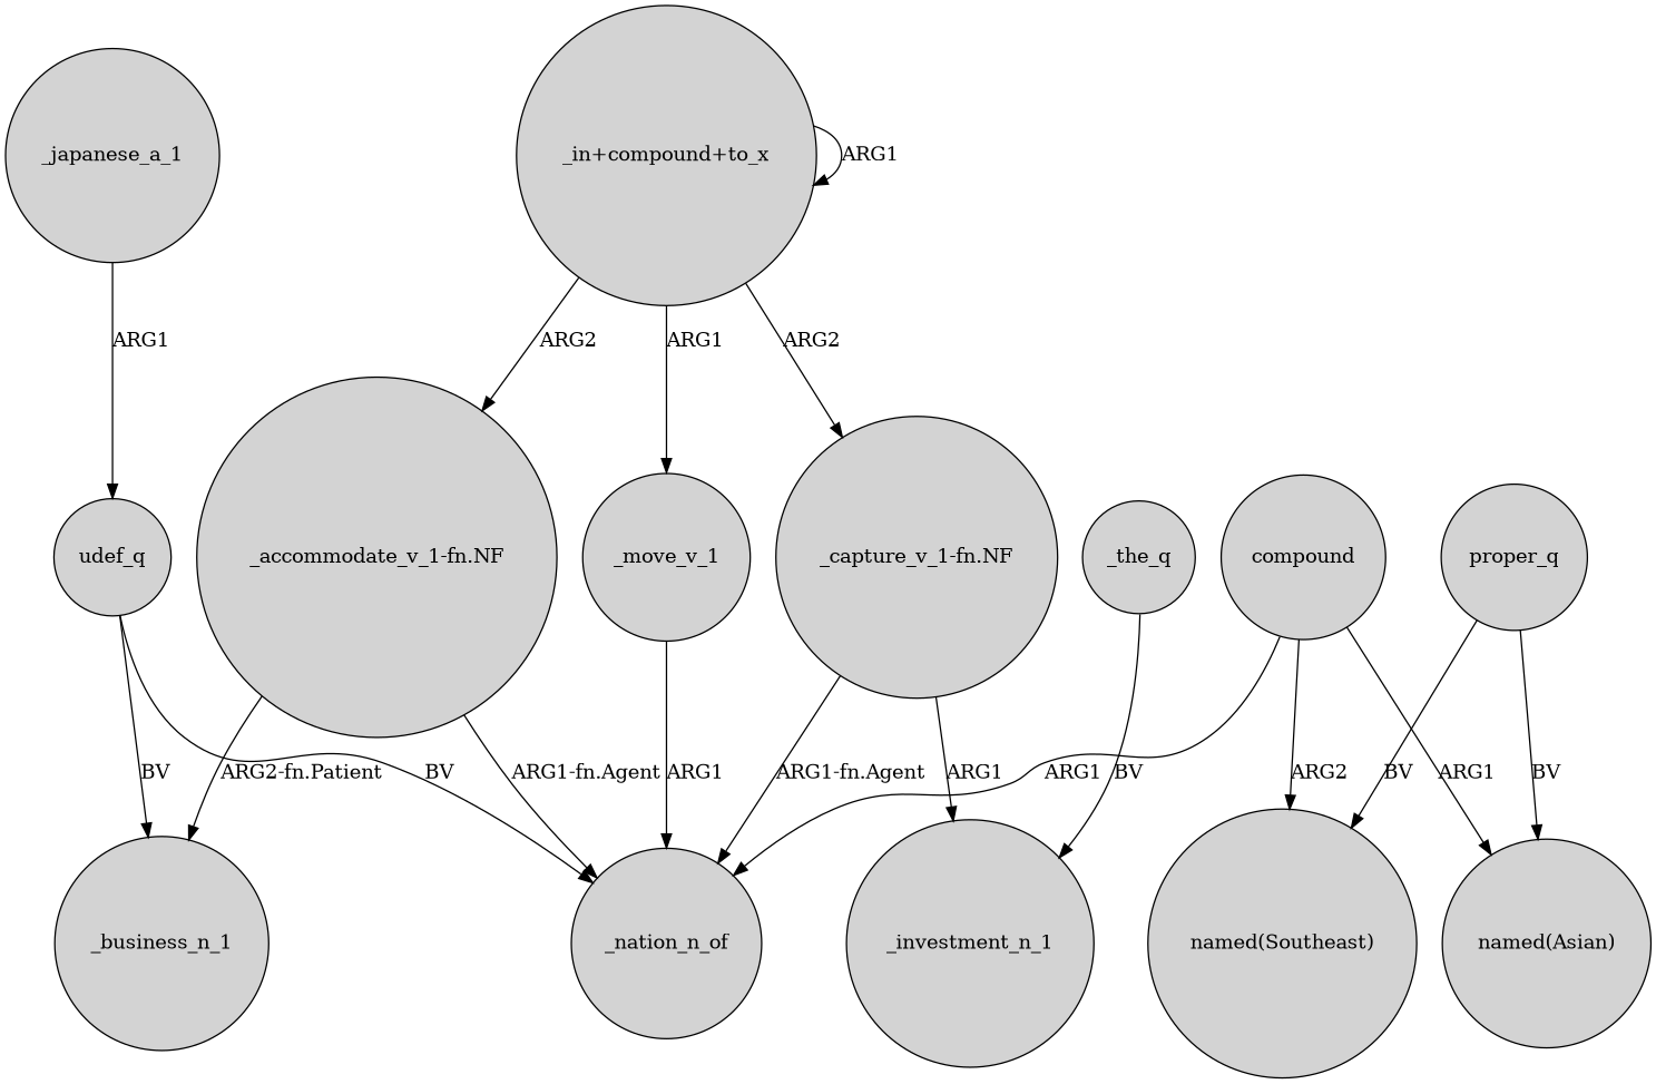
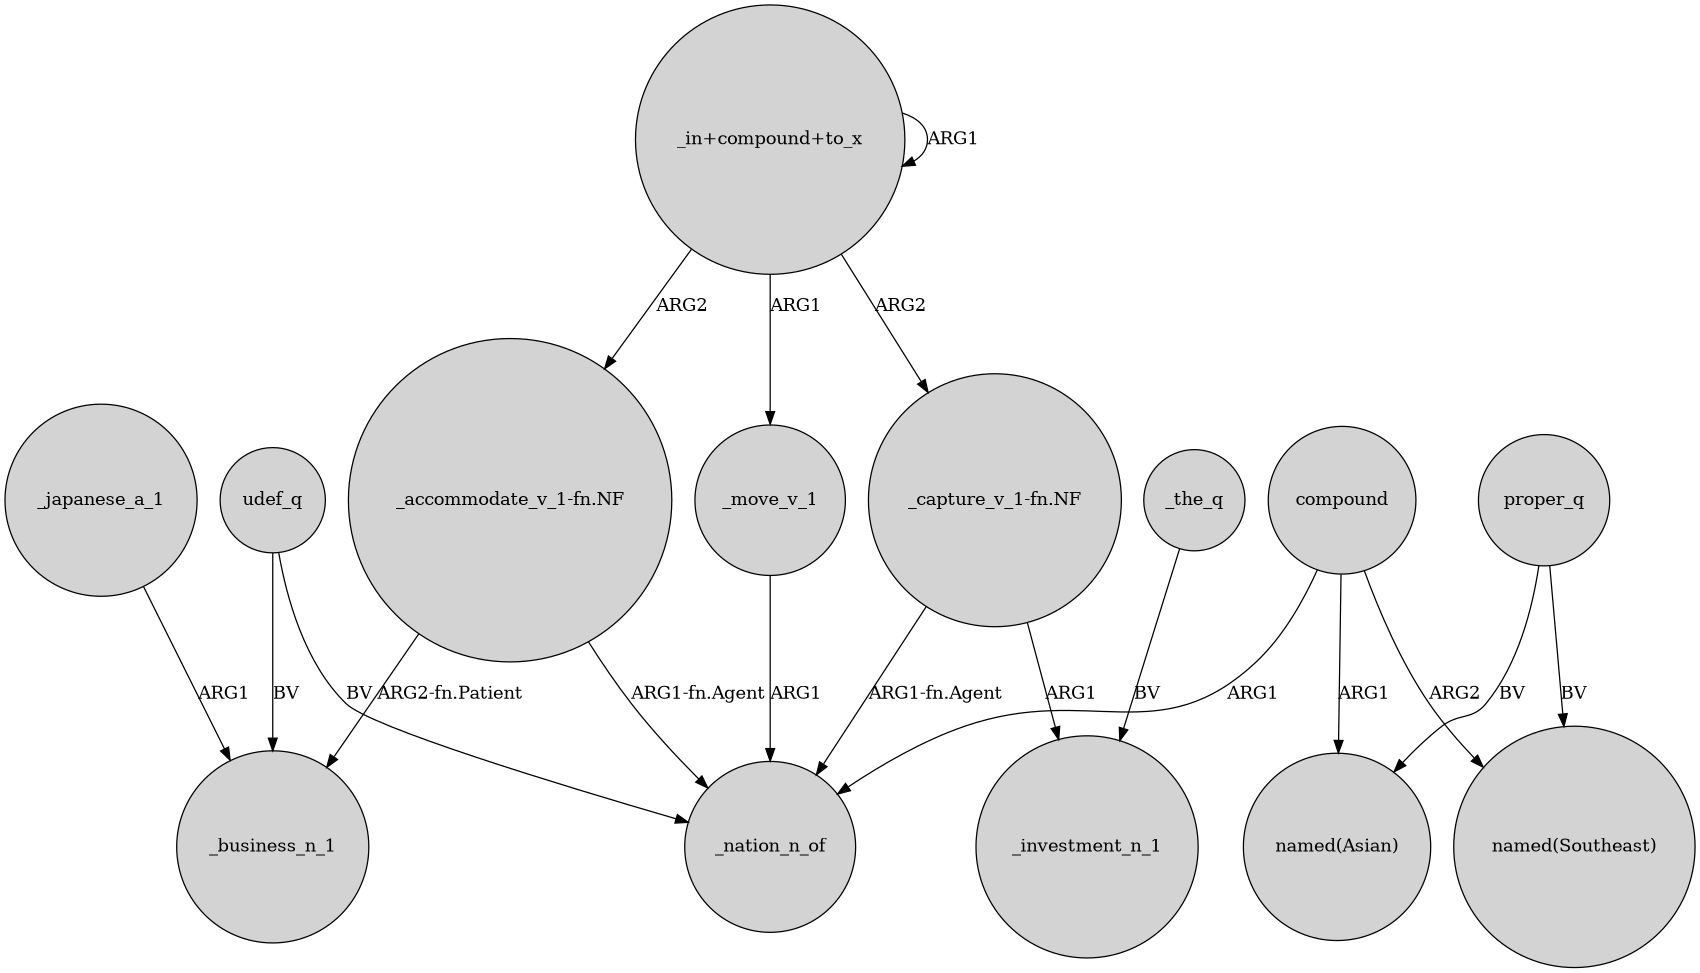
  digraph {
    node [shape=circle style=filled]
    n1 [label="_in+compound+to_x"]
    "_capture_v_1-fn.NF"
    "_accommodate_v_1-fn.NF"
    _move_v_1
    _nation_n_of
    _investment_n_1
    _business_n_1
    compound
    "named(Southeast)"
    "named(Asian)"
    _the_q
    udef_q
    _japanese_a_1
    proper_q
    n1 -> n1 [label=ARG1]
    n1 -> "_capture_v_1-fn.NF" [label=ARG2]
    n1 -> "_accommodate_v_1-fn.NF" [label=ARG2]
    n1 -> _move_v_1 [label=ARG1]
    "_capture_v_1-fn.NF" -> _nation_n_of [label="ARG1-fn.Agent"]
    "_capture_v_1-fn.NF" -> _investment_n_1 [label=ARG1]
    "_accommodate_v_1-fn.NF" -> _nation_n_of [label="ARG1-fn.Agent"]
    "_accommodate_v_1-fn.NF" -> _business_n_1 [label="ARG2-fn.Patient"]
    _move_v_1 -> _nation_n_of [label=ARG1]
    compound -> _nation_n_of [label=ARG1]
    compound -> "named(Southeast)" [label=ARG2]
    compound -> "named(Asian)" [label=ARG1]
    _the_q -> _investment_n_1 [label=BV]
    udef_q -> _nation_n_of [label=BV]
    udef_q -> _business_n_1 [label=BV]
-   _japanese_a_1 -> udef_q [label=ARG1]
+   _japanese_a_1 -> _business_n_1 [label=ARG1]
    proper_q -> "named(Southeast)" [label=BV]
    proper_q -> "named(Asian)" [label=BV]
  }
